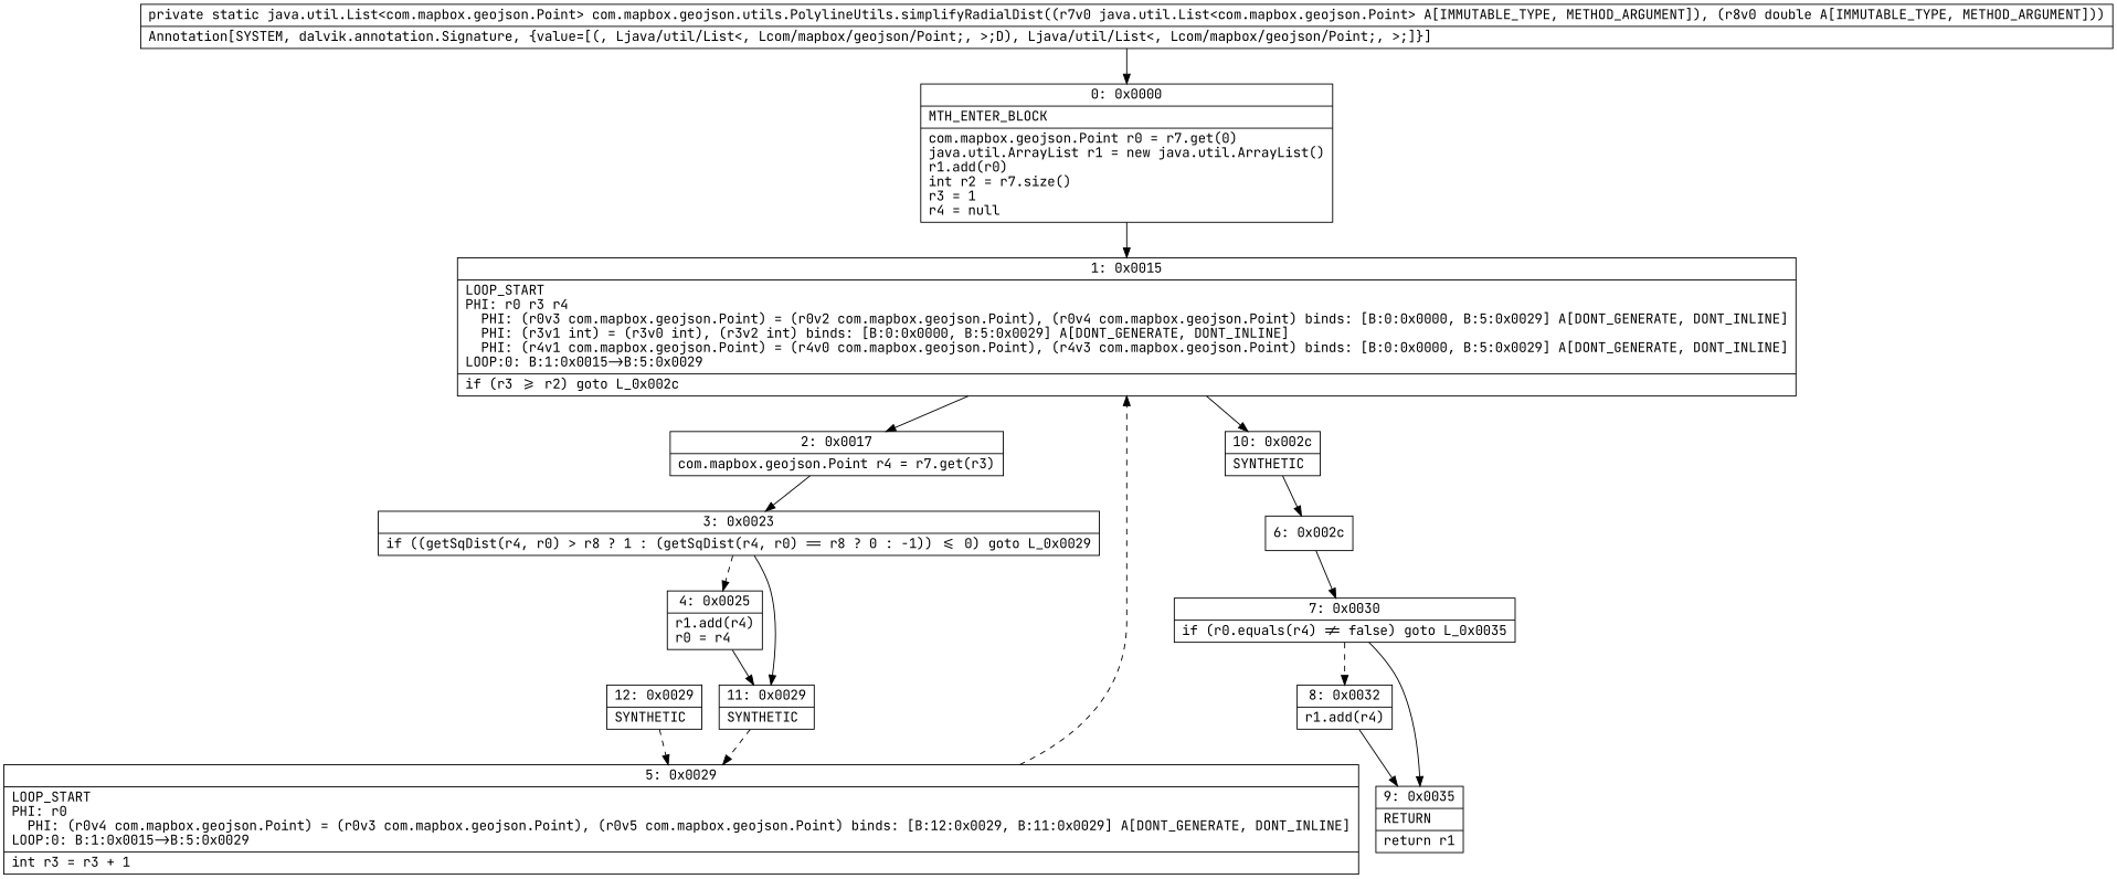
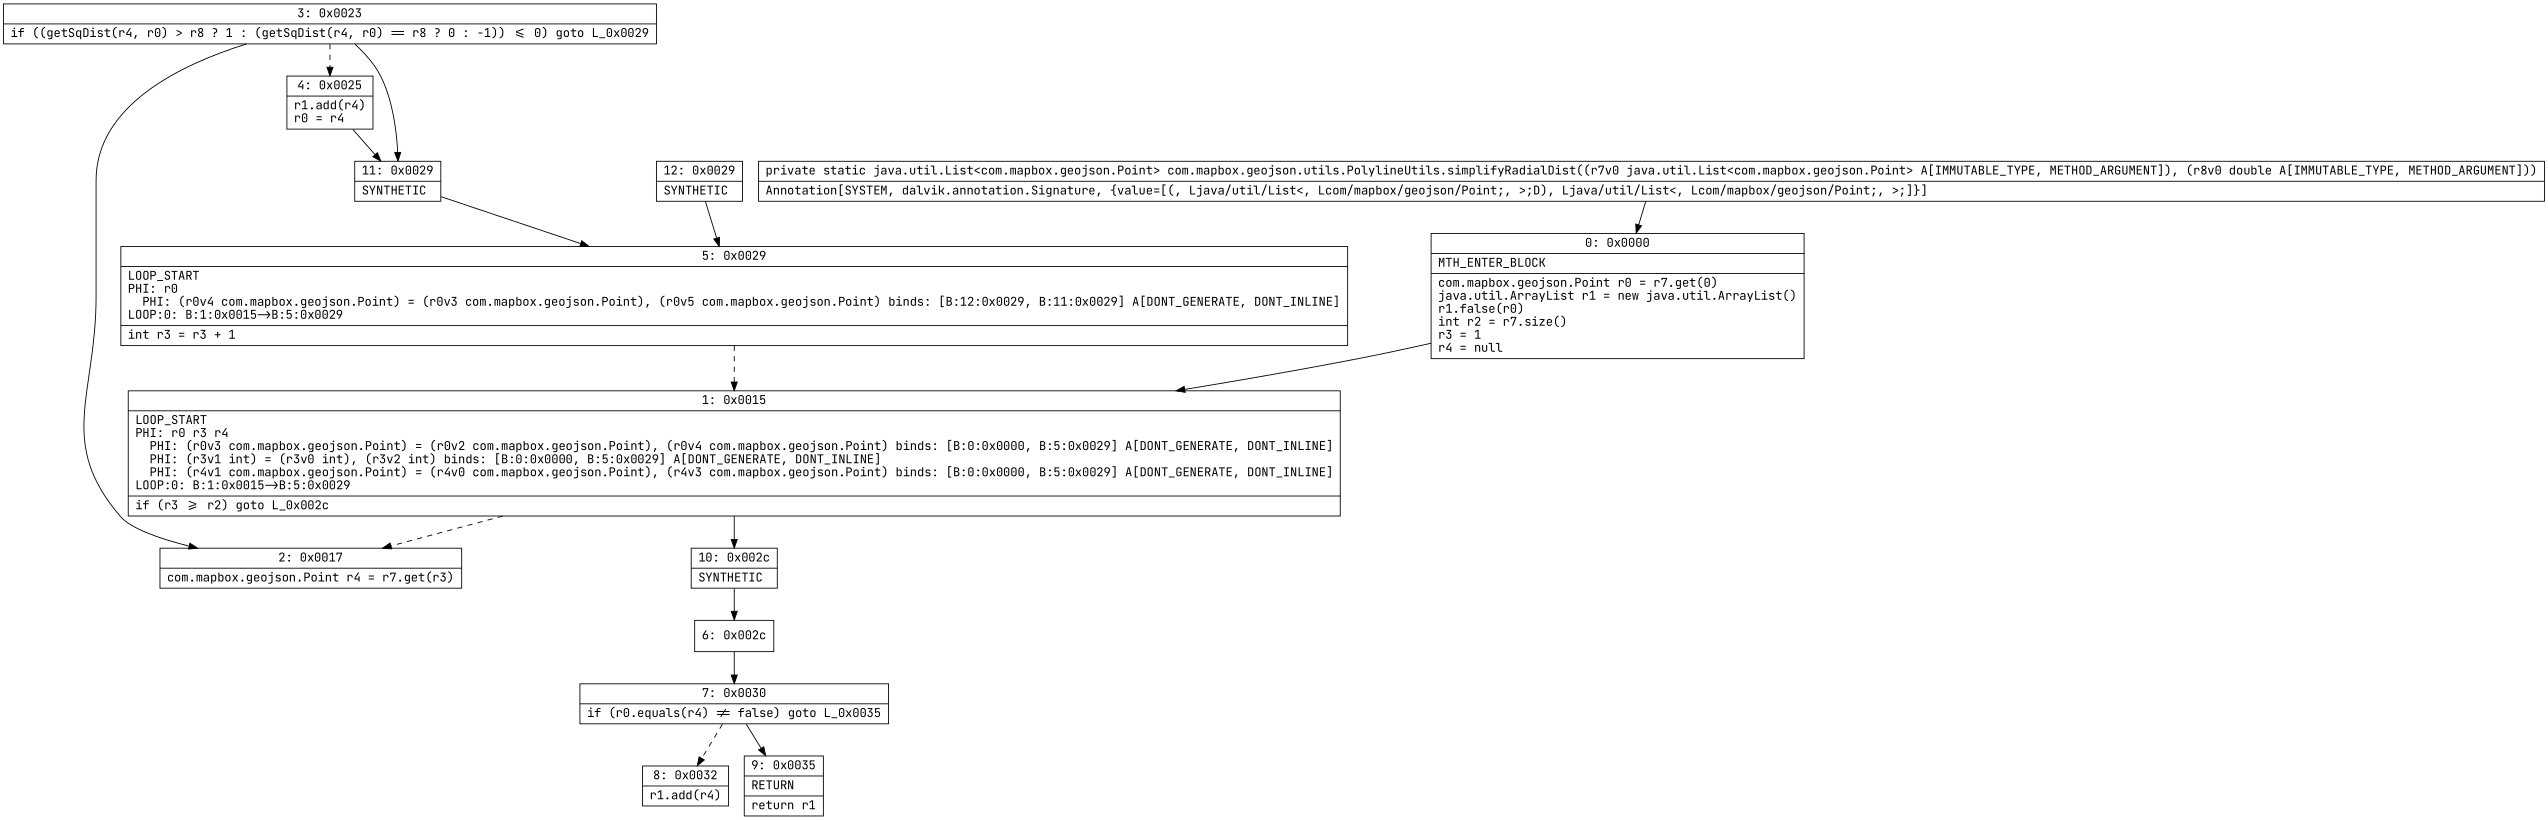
  digraph {
    fontname="JetBrains Mono"
    node [fontname="JetBrains Mono" shape=record]
    edge [fontname="JetBrains Mono"]
-   n1 [label="{0\:\ 0x0000|MTH_ENTER_BLOCK\l|com.mapbox.geojson.Point r0 = r7.get(0)\ljava.util.ArrayList r1 = new java.util.ArrayList()\lr1.add(r0)\lint r2 = r7.size()\lr3 = 1\lr4 = null\l}"]
+   n1 [label="{0\:\ 0x0000|MTH_ENTER_BLOCK\l|com.mapbox.geojson.Point r0 = r7.get(0)\ljava.util.ArrayList r1 = new java.util.ArrayList()\lr1.false(r0)\lint r2 = r7.size()\lr3 = 1\lr4 = null\l}"]
    n2 [label="{1\:\ 0x0015|LOOP_START\lPHI: r0 r3 r4 \l  PHI: (r0v3 com.mapbox.geojson.Point) = (r0v2 com.mapbox.geojson.Point), (r0v4 com.mapbox.geojson.Point) binds: [B:0:0x0000, B:5:0x0029] A[DONT_GENERATE, DONT_INLINE]\l  PHI: (r3v1 int) = (r3v0 int), (r3v2 int) binds: [B:0:0x0000, B:5:0x0029] A[DONT_GENERATE, DONT_INLINE]\l  PHI: (r4v1 com.mapbox.geojson.Point) = (r4v0 com.mapbox.geojson.Point), (r4v3 com.mapbox.geojson.Point) binds: [B:0:0x0000, B:5:0x0029] A[DONT_GENERATE, DONT_INLINE]\lLOOP:0: B:1:0x0015\-\>B:5:0x0029\l|if (r3 \>= r2) goto L_0x002c\l}"]
    n3 [label="{2\:\ 0x0017|com.mapbox.geojson.Point r4 = r7.get(r3)\l}"]
    n4 [label="{10\:\ 0x002c|SYNTHETIC\l}"]
    n5 [label="{3\:\ 0x0023|if ((getSqDist(r4, r0) \> r8 ? 1 : (getSqDist(r4, r0) == r8 ? 0 : \-1)) \<= 0) goto L_0x0029\l}"]
    n6 [label="{6\:\ 0x002c}"]
    n7 [label="{4\:\ 0x0025|r1.add(r4)\lr0 = r4\l}"]
    n8 [label="{11\:\ 0x0029|SYNTHETIC\l}"]
    n9 [label="{12\:\ 0x0029|SYNTHETIC\l}"]
    n10 [label="{5\:\ 0x0029|LOOP_START\lPHI: r0 \l  PHI: (r0v4 com.mapbox.geojson.Point) = (r0v3 com.mapbox.geojson.Point), (r0v5 com.mapbox.geojson.Point) binds: [B:12:0x0029, B:11:0x0029] A[DONT_GENERATE, DONT_INLINE]\lLOOP:0: B:1:0x0015\-\>B:5:0x0029\l|int r3 = r3 + 1\l}"]
    n11 [label="{7\:\ 0x0030|if (r0.equals(r4) != false) goto L_0x0035\l}"]
    n12 [label="{8\:\ 0x0032|r1.add(r4)\l}"]
    n13 [label="{9\:\ 0x0035|RETURN\l|return r1\l}"]
    n14 [label="{private static java.util.List\<com.mapbox.geojson.Point\> com.mapbox.geojson.utils.PolylineUtils.simplifyRadialDist((r7v0 java.util.List\<com.mapbox.geojson.Point\> A[IMMUTABLE_TYPE, METHOD_ARGUMENT]), (r8v0 double A[IMMUTABLE_TYPE, METHOD_ARGUMENT]))  | Annotation[SYSTEM, dalvik.annotation.Signature, \{value=[(, Ljava\/util\/List\<, Lcom\/mapbox\/geojson\/Point;, \>;D), Ljava\/util\/List\<, Lcom\/mapbox\/geojson\/Point;, \>;]\}]\l}"]
    n1 -> n2
-   n2 -> n3 [style=solid]
+   n2 -> n3 [style=dashed]
    n2 -> n4
-   n3 -> n5
+   n5 -> n3
    n4 -> n6
    n5 -> n7 [style=dashed]
    n5 -> n8
    n6 -> n11
    n7 -> n8
-   n8 -> n10 [style=dashed]
-   n9 -> n10 [style=dashed]
+   n8 -> n10
+   n9 -> n10
    n10 -> n2 [style=dashed]
    n11 -> n12 [style=dashed]
    n11 -> n13
-   n12 -> n13
    n14 -> n1
  }
